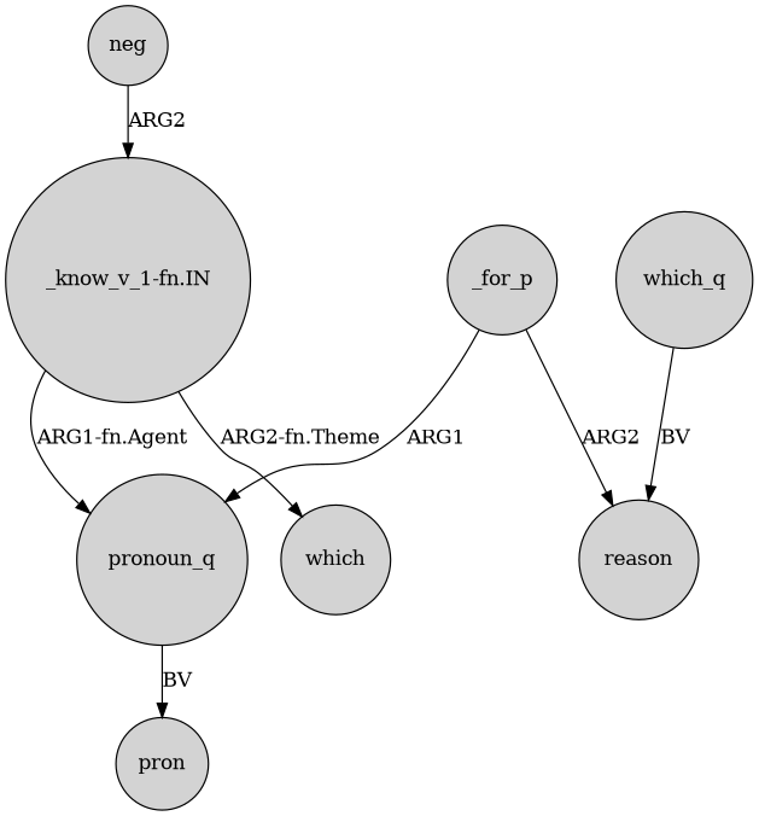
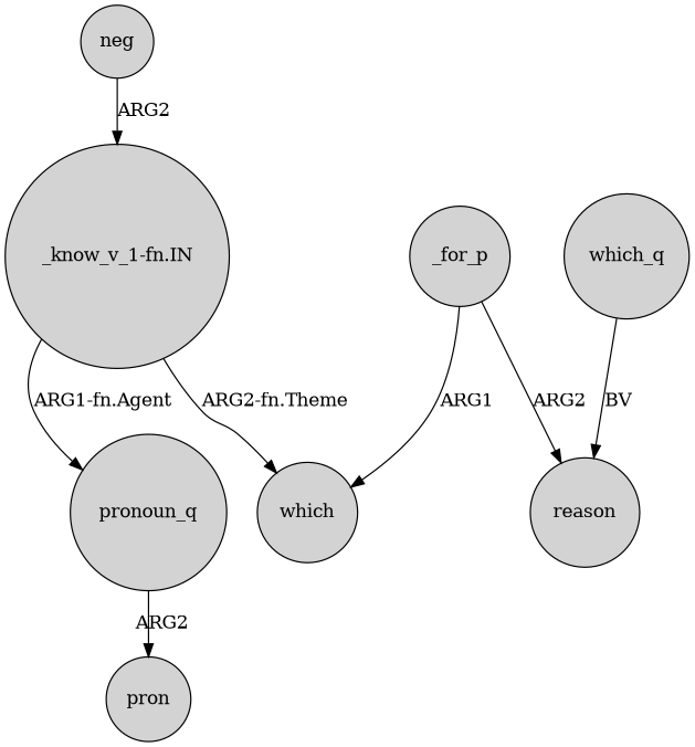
  digraph {
    node [shape=circle style=filled]
    n1 [label=which]
    "_know_v_1-fn.IN"
    pronoun_q
    neg
    _for_p
    reason
    which_q
    pron
    "_know_v_1-fn.IN" -> n1 [label="ARG2-fn.Theme"]
    "_know_v_1-fn.IN" -> pronoun_q [label="ARG1-fn.Agent"]
-   pronoun_q -> pron [label=BV]
+   pronoun_q -> pron [label=ARG2]
    neg -> "_know_v_1-fn.IN" [label=ARG2]
-   _for_p -> pronoun_q [label=ARG1]
+   _for_p -> n1 [label=ARG1]
    _for_p -> reason [label=ARG2]
    which_q -> reason [label=BV]
  }
